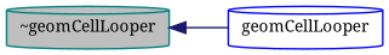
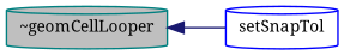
  digraph {
    rankdir=LR
    fontname="Noto Serif"
    node [fontname="Noto Serif" fontsize=10 shape=cylinder]
    n1 [color=teal fillcolor=grey75 fontcolor=black height=0.2 label="~geomCellLooper" style=filled width=0.4]
-   n2 [color=blue height=0.2 label=geomCellLooper width=0.4]
+   n2 [color=blue height=0.2 label=setSnapTol width=0.4]
    n1 -> n2 [color=midnightblue dir=back fontname="Noto Serif" fontsize=10 labelfontname=Helvetica labelfontsize=10 style=solid]
  }
